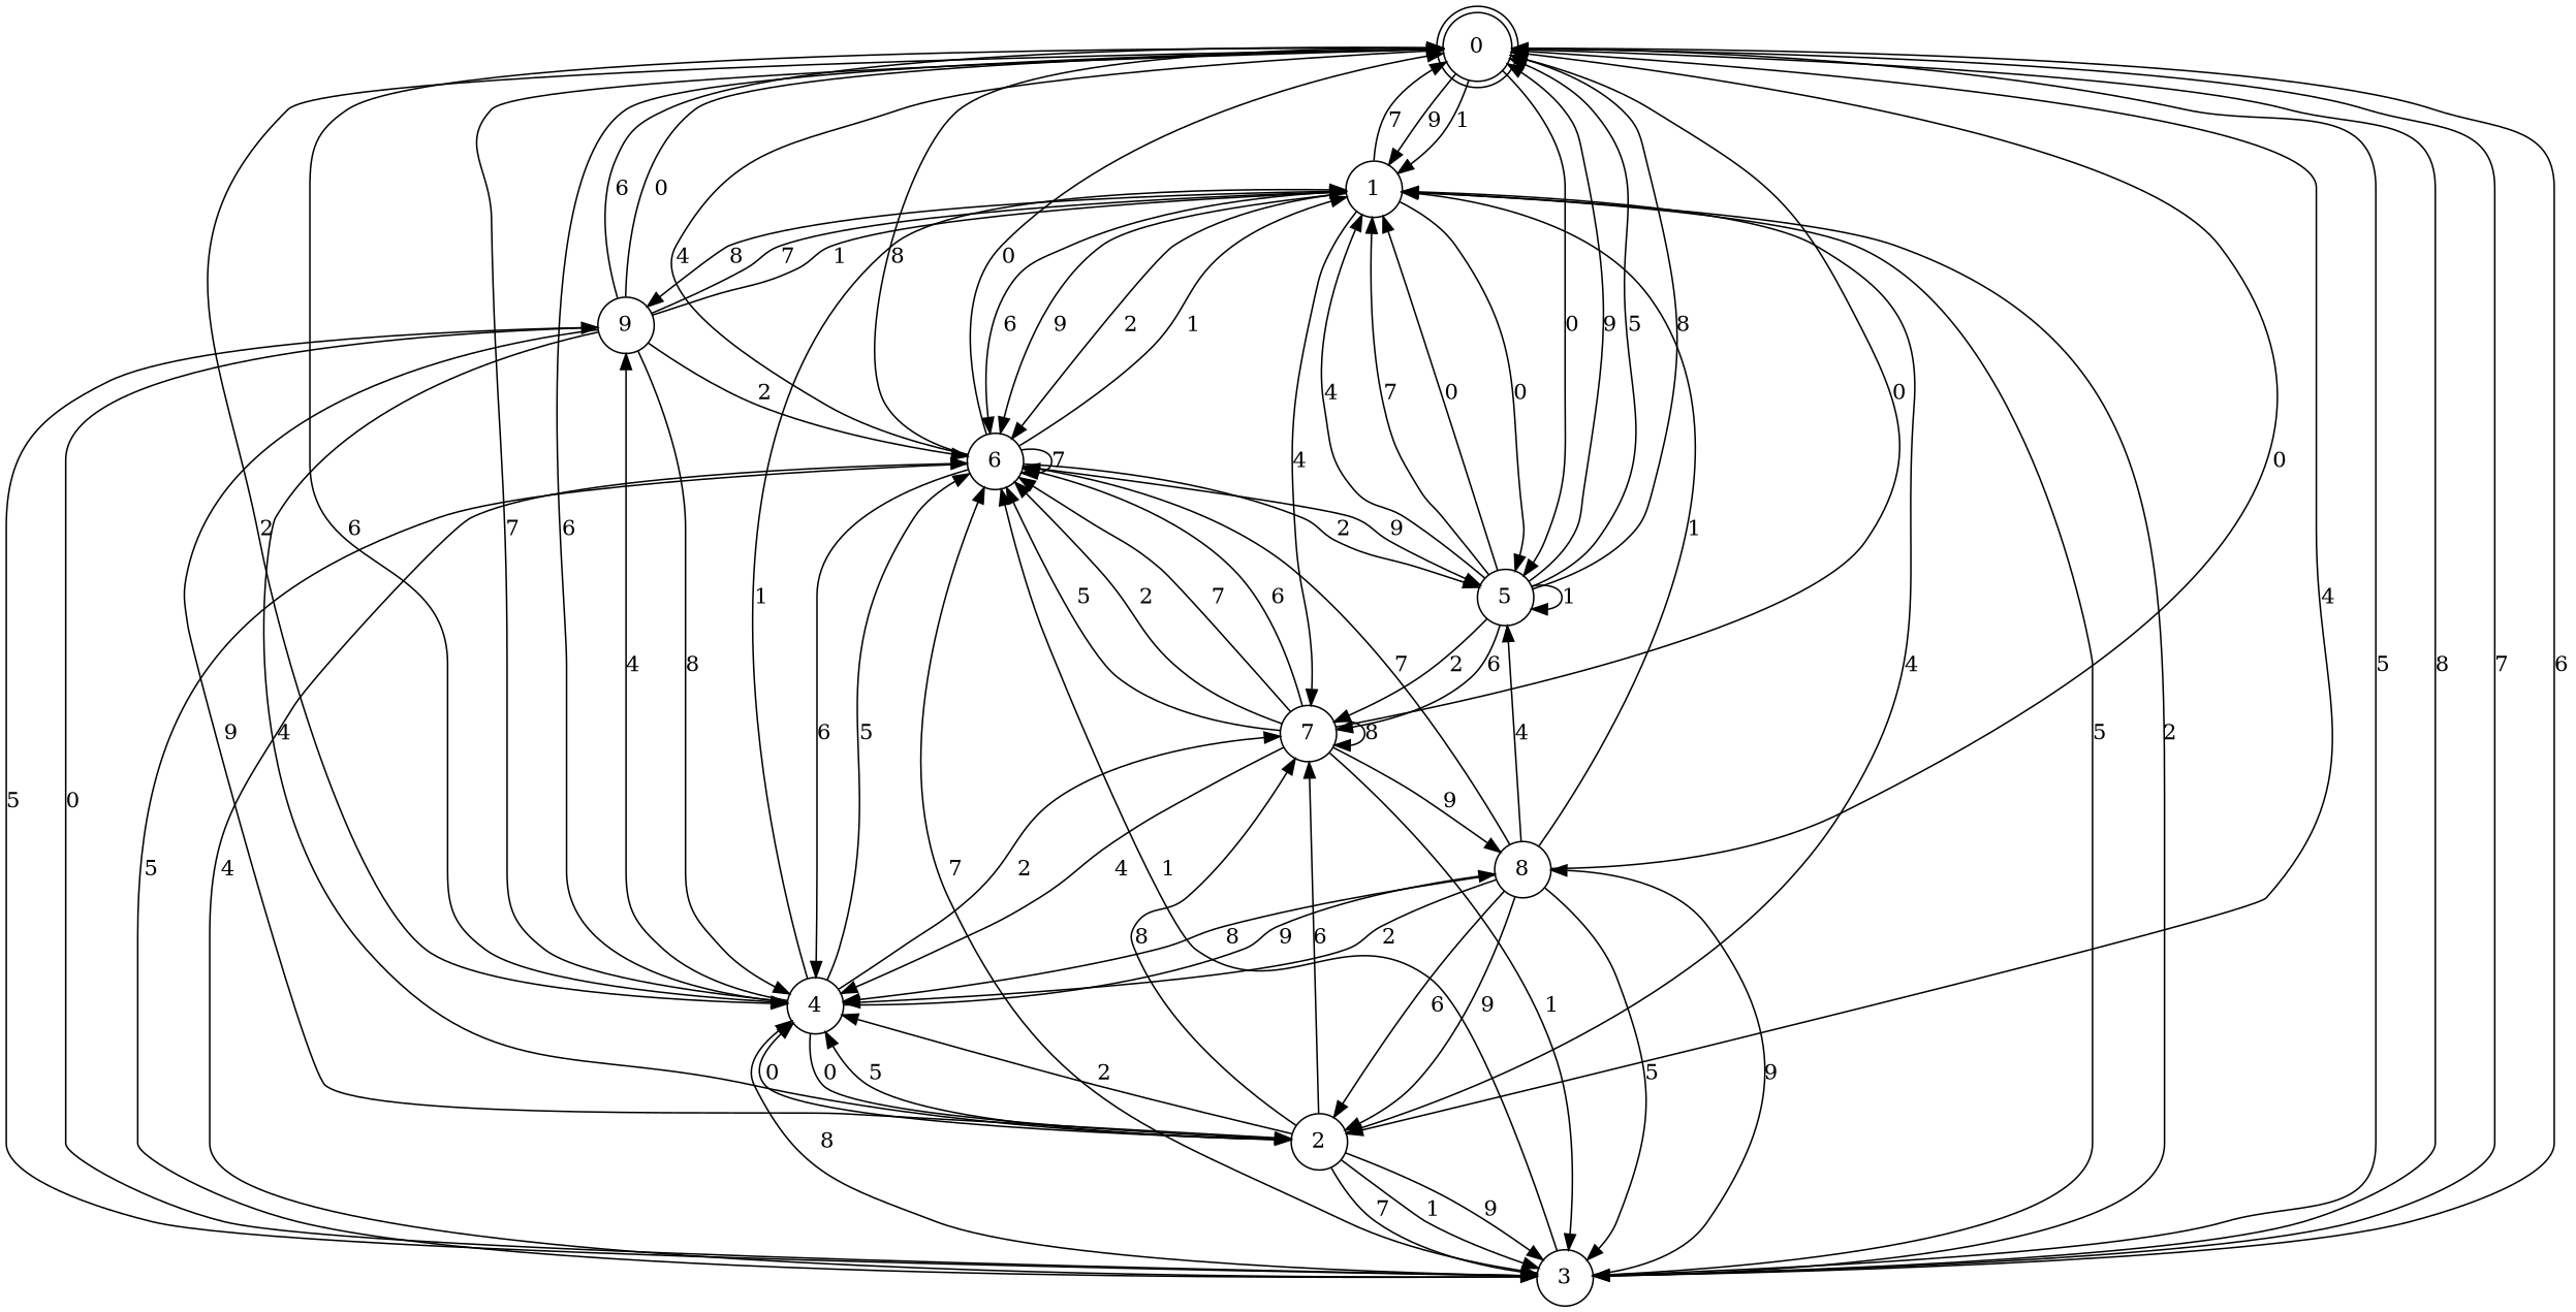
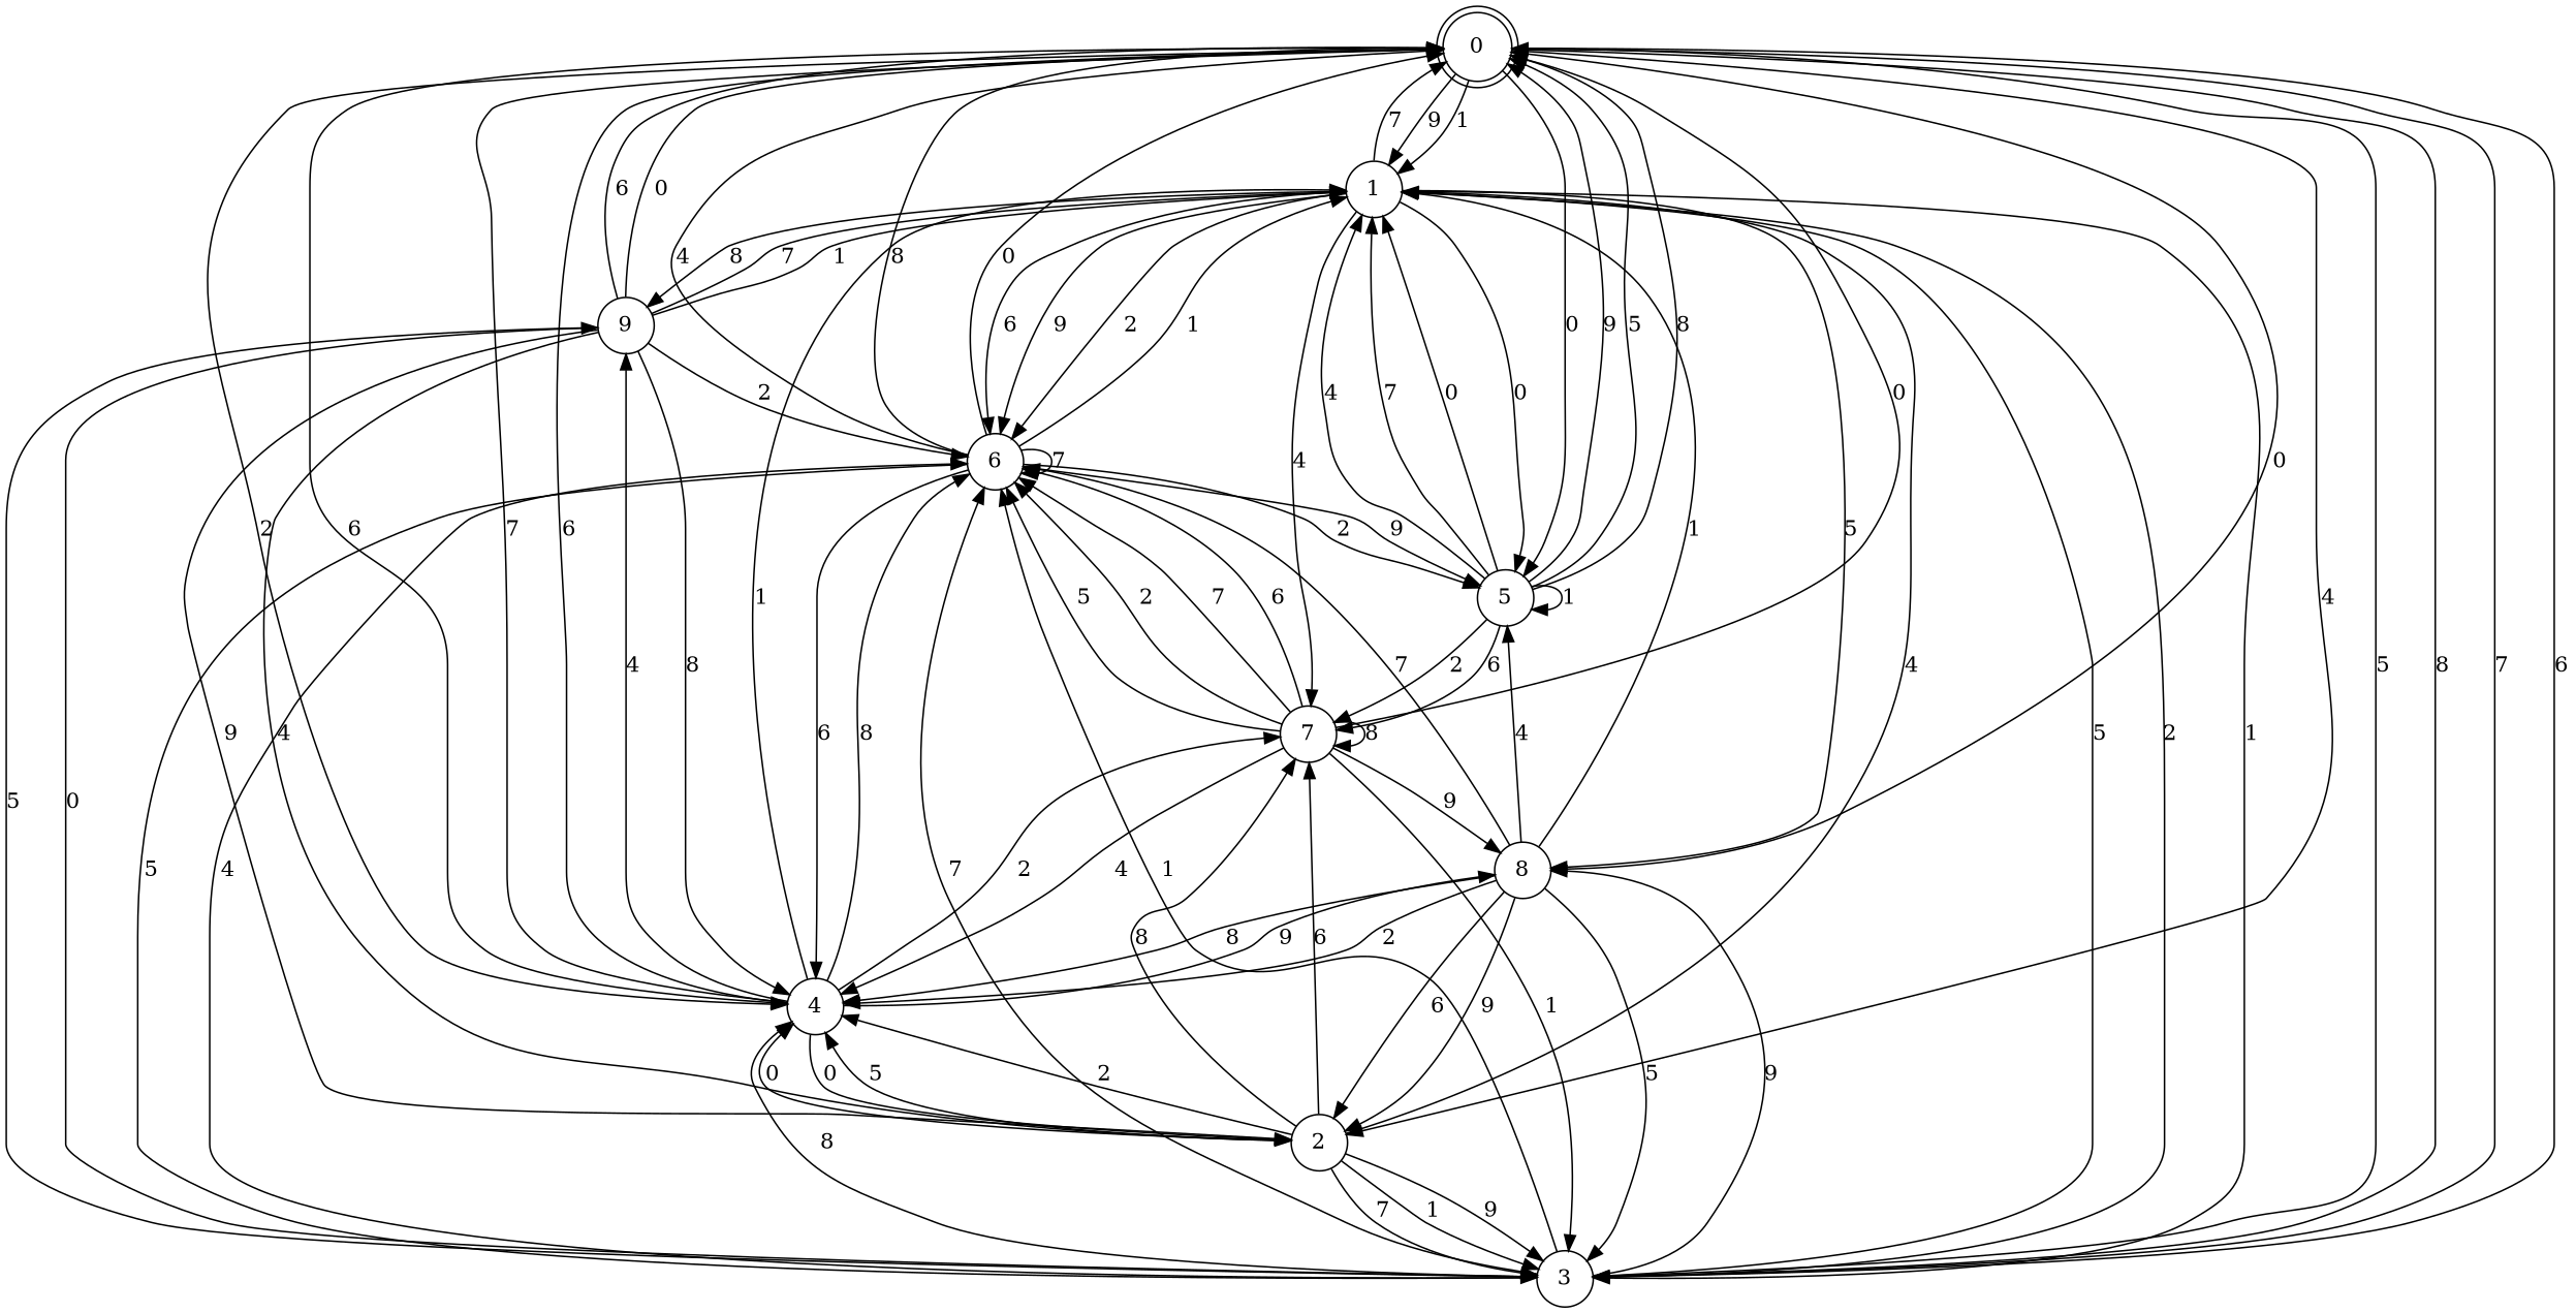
  digraph {
    node [shape=circle]
    n1 [label=0 shape=doublecircle]
    n2 [label=1]
    n3 [label=2]
    n4 [label=3]
    n5 [label=4]
    n6 [label=5]
    n7 [label=6]
    n8 [label=7]
    n9 [label=8]
    n10 [label=9]
    n1 -> n2 [label=9]
    n1 -> n2 [label=1]
    n1 -> n3 [label=4]
    n1 -> n4 [label=5]
    n1 -> n4 [label=8]
    n1 -> n4 [label=7]
    n1 -> n5 [label=2]
    n1 -> n5 [label=6]
    n1 -> n6 [label=0]
    n2 -> n1 [label=7]
+   n2 -> n4 [label=1]
    n2 -> n6 [label=0]
    n2 -> n7 [label=9]
    n2 -> n7 [label=2]
    n2 -> n7 [label=6]
    n2 -> n8 [label=4]
+   n2 -> n9 [label=5]
    n2 -> n10 [label=8]
    n3 -> n2 [label=4]
    n3 -> n4 [label=9]
    n3 -> n4 [label=7]
    n3 -> n4 [label=1]
    n3 -> n5 [label=5]
    n3 -> n5 [label=2]
    n3 -> n5 [label=0]
    n3 -> n8 [label=8]
    n3 -> n8 [label=6]
    n4 -> n1 [label=6]
    n4 -> n2 [label=5]
    n4 -> n2 [label=2]
    n4 -> n5 [label=8]
    n4 -> n7 [label=4]
    n4 -> n7 [label=7]
    n4 -> n7 [label=1]
    n4 -> n9 [label=9]
    n4 -> n10 [label=0]
    n5 -> n1 [label=7]
    n5 -> n1 [label=6]
    n5 -> n2 [label=1]
    n5 -> n3 [label=0]
-   n5 -> n7 [label=5]
+   n5 -> n7 [label=8]
    n5 -> n8 [label=2]
    n5 -> n9 [label=9]
    n5 -> n10 [label=4]
    n6 -> n1 [label=9]
    n6 -> n1 [label=5]
    n6 -> n1 [label=8]
    n6 -> n2 [label=4]
    n6 -> n2 [label=7]
    n6 -> n2 [label=0]
    n6 -> n6 [label=1]
    n6 -> n8 [label=2]
    n6 -> n8 [label=6]
    n7 -> n1 [label=4]
    n7 -> n1 [label=8]
    n7 -> n1 [label=0]
    n7 -> n2 [label=1]
    n7 -> n4 [label=5]
    n7 -> n5 [label=6]
    n7 -> n6 [label=9]
    n7 -> n6 [label=2]
    n7 -> n7 [label=7]
    n8 -> n1 [label=0]
    n8 -> n4 [label=1]
    n8 -> n5 [label=4]
    n8 -> n7 [label=5]
    n8 -> n7 [label=2]
    n8 -> n7 [label=7]
    n8 -> n7 [label=6]
    n8 -> n8 [label=8]
    n8 -> n9 [label=9]
    n9 -> n1 [label=0]
    n9 -> n2 [label=1]
    n9 -> n3 [label=9]
    n9 -> n3 [label=6]
    n9 -> n4 [label=5]
    n9 -> n5 [label=2]
    n9 -> n5 [label=8]
    n9 -> n6 [label=4]
    n9 -> n7 [label=7]
    n10 -> n1 [label=0]
    n10 -> n1 [label=6]
    n10 -> n2 [label=7]
    n10 -> n2 [label=1]
    n10 -> n3 [label=9]
    n10 -> n3 [label=4]
    n10 -> n4 [label=5]
    n10 -> n5 [label=8]
    n10 -> n7 [label=2]
  }
